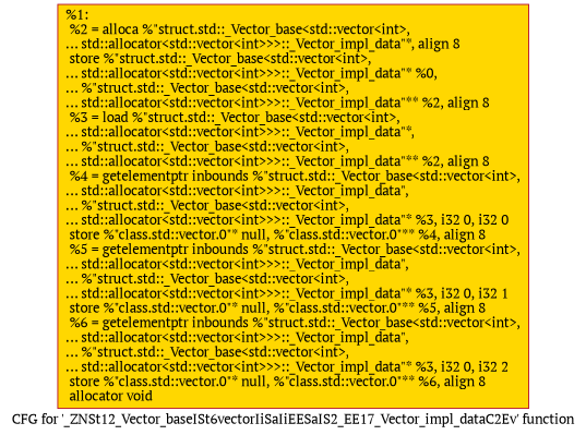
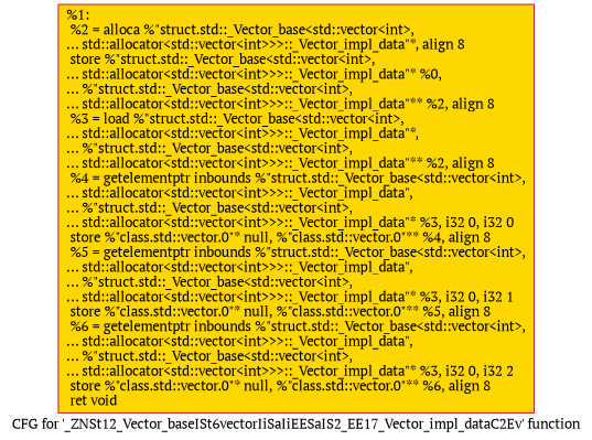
  digraph {
    label="CFG for '_ZNSt12_Vector_baseISt6vectorIiSaIiEESaIS2_EE17_Vector_impl_dataC2Ev' function"
    fontname="PT Serif"
-   n1 [color="#b70d28ff" fillcolor=gold label="{%1:\l  %2 = alloca %\"struct.std::_Vector_base\<std::vector\<int\>,\l... std::allocator\<std::vector\<int\>\>\>::_Vector_impl_data\"*, align 8\l  store %\"struct.std::_Vector_base\<std::vector\<int\>,\l... std::allocator\<std::vector\<int\>\>\>::_Vector_impl_data\"* %0,\l... %\"struct.std::_Vector_base\<std::vector\<int\>,\l... std::allocator\<std::vector\<int\>\>\>::_Vector_impl_data\"** %2, align 8\l  %3 = load %\"struct.std::_Vector_base\<std::vector\<int\>,\l... std::allocator\<std::vector\<int\>\>\>::_Vector_impl_data\"*,\l... %\"struct.std::_Vector_base\<std::vector\<int\>,\l... std::allocator\<std::vector\<int\>\>\>::_Vector_impl_data\"** %2, align 8\l  %4 = getelementptr inbounds %\"struct.std::_Vector_base\<std::vector\<int\>,\l... std::allocator\<std::vector\<int\>\>\>::_Vector_impl_data\",\l... %\"struct.std::_Vector_base\<std::vector\<int\>,\l... std::allocator\<std::vector\<int\>\>\>::_Vector_impl_data\"* %3, i32 0, i32 0\l  store %\"class.std::vector.0\"* null, %\"class.std::vector.0\"** %4, align 8\l  %5 = getelementptr inbounds %\"struct.std::_Vector_base\<std::vector\<int\>,\l... std::allocator\<std::vector\<int\>\>\>::_Vector_impl_data\",\l... %\"struct.std::_Vector_base\<std::vector\<int\>,\l... std::allocator\<std::vector\<int\>\>\>::_Vector_impl_data\"* %3, i32 0, i32 1\l  store %\"class.std::vector.0\"* null, %\"class.std::vector.0\"** %5, align 8\l  %6 = getelementptr inbounds %\"struct.std::_Vector_base\<std::vector\<int\>,\l... std::allocator\<std::vector\<int\>\>\>::_Vector_impl_data\",\l... %\"struct.std::_Vector_base\<std::vector\<int\>,\l... std::allocator\<std::vector\<int\>\>\>::_Vector_impl_data\"* %3, i32 0, i32 2\l  store %\"class.std::vector.0\"* null, %\"class.std::vector.0\"** %6, align 8\l  allocator void\l}" shape=record style=filled fontname="PT Serif"]
+   n1 [color="#b70d28ff" fillcolor=gold label="{%1:\l  %2 = alloca %\"struct.std::_Vector_base\<std::vector\<int\>,\l... std::allocator\<std::vector\<int\>\>\>::_Vector_impl_data\"*, align 8\l  store %\"struct.std::_Vector_base\<std::vector\<int\>,\l... std::allocator\<std::vector\<int\>\>\>::_Vector_impl_data\"* %0,\l... %\"struct.std::_Vector_base\<std::vector\<int\>,\l... std::allocator\<std::vector\<int\>\>\>::_Vector_impl_data\"** %2, align 8\l  %3 = load %\"struct.std::_Vector_base\<std::vector\<int\>,\l... std::allocator\<std::vector\<int\>\>\>::_Vector_impl_data\"*,\l... %\"struct.std::_Vector_base\<std::vector\<int\>,\l... std::allocator\<std::vector\<int\>\>\>::_Vector_impl_data\"** %2, align 8\l  %4 = getelementptr inbounds %\"struct.std::_Vector_base\<std::vector\<int\>,\l... std::allocator\<std::vector\<int\>\>\>::_Vector_impl_data\",\l... %\"struct.std::_Vector_base\<std::vector\<int\>,\l... std::allocator\<std::vector\<int\>\>\>::_Vector_impl_data\"* %3, i32 0, i32 0\l  store %\"class.std::vector.0\"* null, %\"class.std::vector.0\"** %4, align 8\l  %5 = getelementptr inbounds %\"struct.std::_Vector_base\<std::vector\<int\>,\l... std::allocator\<std::vector\<int\>\>\>::_Vector_impl_data\",\l... %\"struct.std::_Vector_base\<std::vector\<int\>,\l... std::allocator\<std::vector\<int\>\>\>::_Vector_impl_data\"* %3, i32 0, i32 1\l  store %\"class.std::vector.0\"* null, %\"class.std::vector.0\"** %5, align 8\l  %6 = getelementptr inbounds %\"struct.std::_Vector_base\<std::vector\<int\>,\l... std::allocator\<std::vector\<int\>\>\>::_Vector_impl_data\",\l... %\"struct.std::_Vector_base\<std::vector\<int\>,\l... std::allocator\<std::vector\<int\>\>\>::_Vector_impl_data\"* %3, i32 0, i32 2\l  store %\"class.std::vector.0\"* null, %\"class.std::vector.0\"** %6, align 8\l  ret void\l}" shape=record style=filled fontname="PT Serif"]
  }
